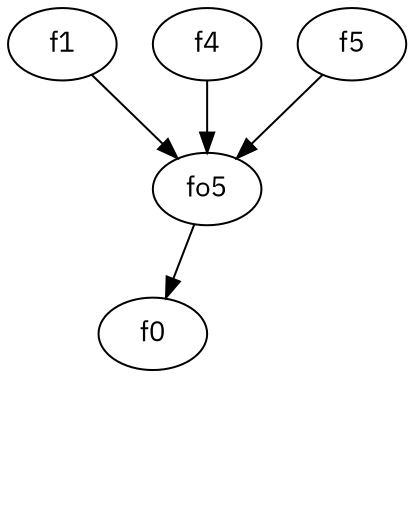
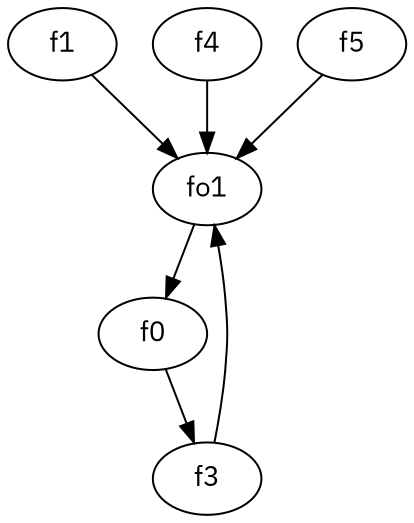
  strict digraph {
    fontname="IBM Plex Sans"
    node [fontname="IBM Plex Sans"]
    edge [fontname="IBM Plex Sans" weight=2]
    f1
-   fo1 [label=fo5]
+   fo1
    n3 [label=f0]
+   f3
    f4
    f5
    f1 -> fo1
    fo1 -> n3
+   n3 -> f3
+   f3 -> fo1
    f4 -> fo1
    f5 -> fo1
  }
